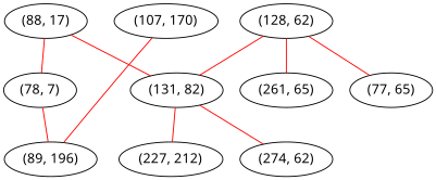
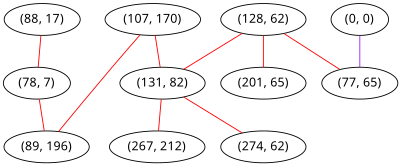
  graph {
    fontname="Noto Sans"
    node [fontname="Noto Sans"]
    edge [color=red fontname="Noto Sans" weight=1]
    n1 [label="(89, 196)"]
    "(107, 170)"
    "(131, 82)"
-   "(267, 212)" [label="(227, 212)"]
+   "(267, 212)"
    "(274, 62)"
    n6 [label="(77, 65)"]
+   "(0, 0)"
    "(128, 62)"
-   "(261, 65)"
+   "(261, 65)" [label="(201, 65)"]
    "(88, 17)"
    "(78, 7)"
    "(107, 170)" -- n1
-   "(88, 17)" -- "(131, 82)"
+   "(107, 170)" -- "(131, 82)"
    "(131, 82)" -- "(267, 212)"
    "(131, 82)" -- "(274, 62)"
+   "(0, 0)" -- n6 [color=purple weight=4]
    "(128, 62)" -- "(131, 82)"
    "(128, 62)" -- n6
    "(128, 62)" -- "(261, 65)"
    "(88, 17)" -- "(78, 7)"
    "(78, 7)" -- n1
  }
